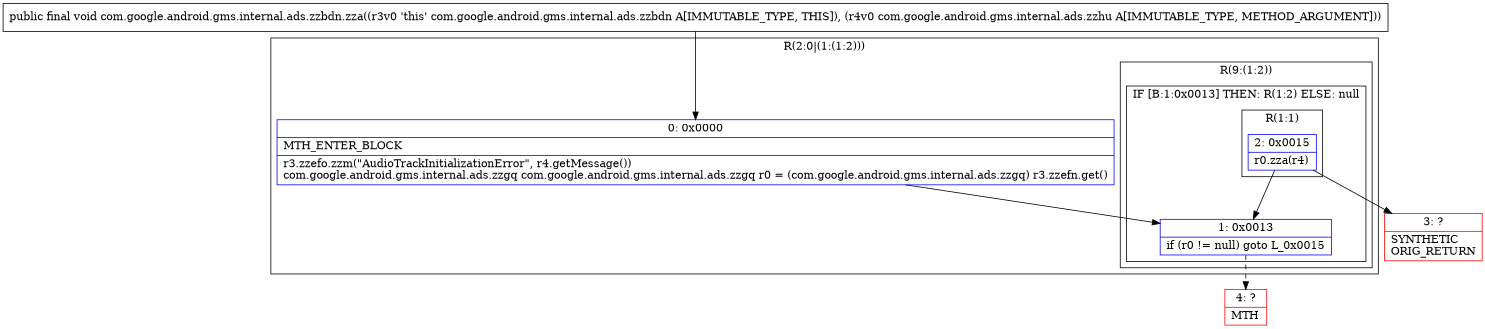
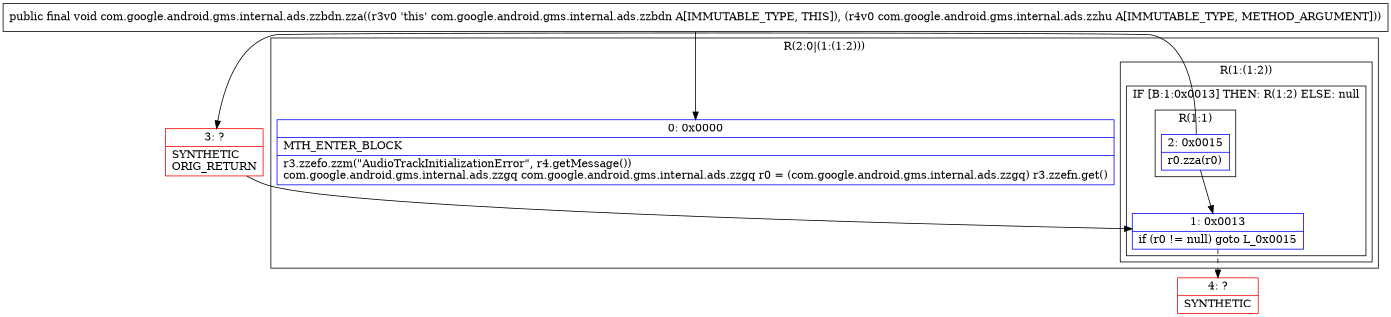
  digraph {
    node [color=blue shape=record]
-   n1 [label="{2\:\ 0x0015|r0.zza(r4)\l}"]
+   n1 [label="{2\:\ 0x0015|r0.zza(r0)\l}"]
    n2 [label="{1\:\ 0x0013|if (r0 != null) goto L_0x0015\l}"]
    n3 [label="{0\:\ 0x0000|MTH_ENTER_BLOCK\l|r3.zzefo.zzm(\"AudioTrackInitializationError\", r4.getMessage())\lcom.google.android.gms.internal.ads.zzgq com.google.android.gms.internal.ads.zzgq r0 = (com.google.android.gms.internal.ads.zzgq) r3.zzefn.get()\l}"]
    n4 [color=red label="{3\:\ ?|SYNTHETIC\lORIG_RETURN\l}"]
-   n5 [color=red label="{4\:\ ?|MTH\l}"]
+   n5 [color=red label="{4\:\ ?|SYNTHETIC\l}"]
    n6 [label="{public final void com.google.android.gms.internal.ads.zzbdn.zza((r3v0 'this' com.google.android.gms.internal.ads.zzbdn A[IMMUTABLE_TYPE, THIS]), (r4v0 com.google.android.gms.internal.ads.zzhu A[IMMUTABLE_TYPE, METHOD_ARGUMENT])) }" color=""]
    subgraph cluster_1 {
      label="R(2:0|(1:(1:2)))"
      n3
      subgraph cluster_2 {
-       label="R(9:(1:2))"
+       label="R(1:(1:2))"
        subgraph cluster_3 {
          label="IF [B:1:0x0013] THEN: R(1:2) ELSE: null"
          n2
          subgraph cluster_4 {
            label="R(1:1)"
            n1
          }
        }
      }
    }
    n1 -> n2
    n1 -> n4
    n2 -> n5 [style=dashed]
-   n3 -> n2
+   n4 -> n2
    n6 -> n3
  }
